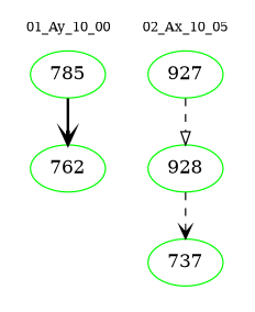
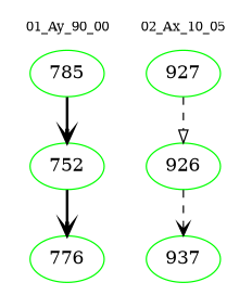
  digraph {
    node [color=green]
    edge [arrowhead=vee color=black style=bold]
-   n1 [label=762]
+   n1 [label=752]
+   n2 [label=776]
    n3 [label=785]
-   n4 [label=928]
-   n5 [label=737]
+   n4 [label=926]
+   n5 [label=937]
    n6 [label=927]
    subgraph cluster_1 {
      color=white
      fontsize=10
-     label="01_Ay_10_00"
+     label="01_Ay_90_00"
      n1
+     n2
      n3
    }
    subgraph cluster_2 {
      color=white
      fontsize=10
      label="02_Ax_10_05"
      n4
      n5
      n6
    }
+   n1 -> n2
    n3 -> n1
    n4 -> n5 [style=dashed]
    n6 -> n4 [arrowhead=onormal style=dashed]
  }
